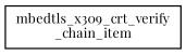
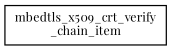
  digraph {
    rankdir=LR
    fontname="Playfair Display"
-   n1 [color=black fillcolor=white fontname="Playfair Display" fontsize=10 height=0.2 label="mbedtls_x309_crt_verify\l_chain_item" shape=record style=filled width=0.4]
+   n1 [color=black fillcolor=white fontname="Playfair Display" fontsize=10 height=0.2 label="mbedtls_x509_crt_verify\l_chain_item" shape=record style=filled width=0.4]
  }
